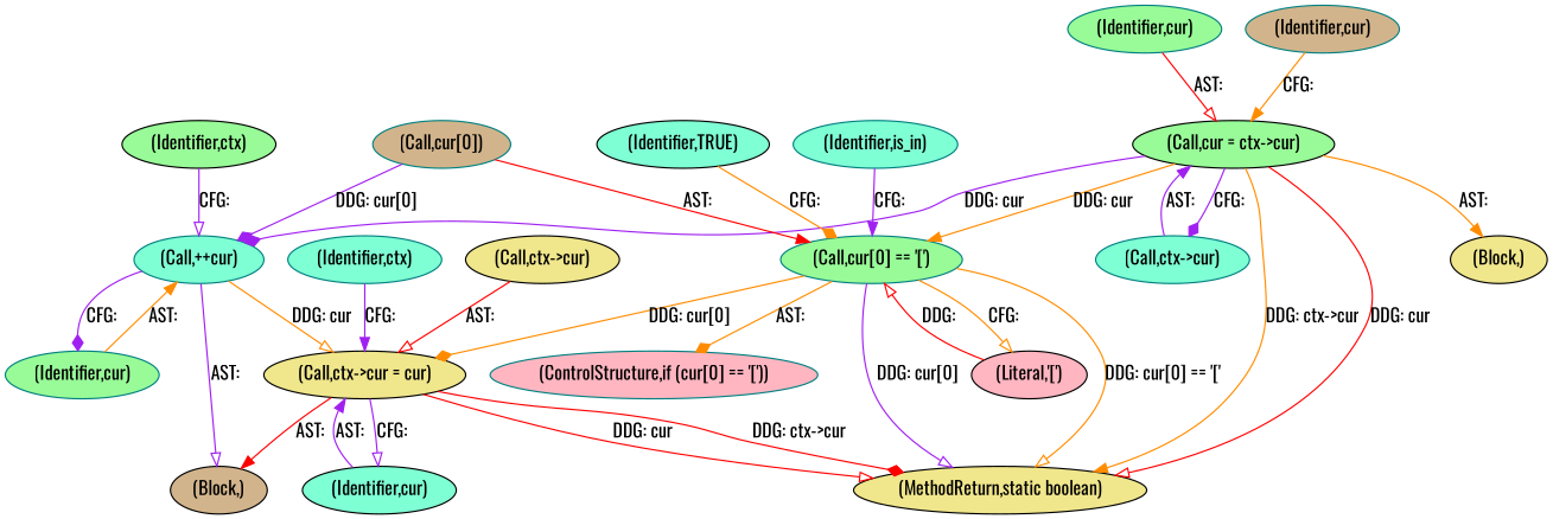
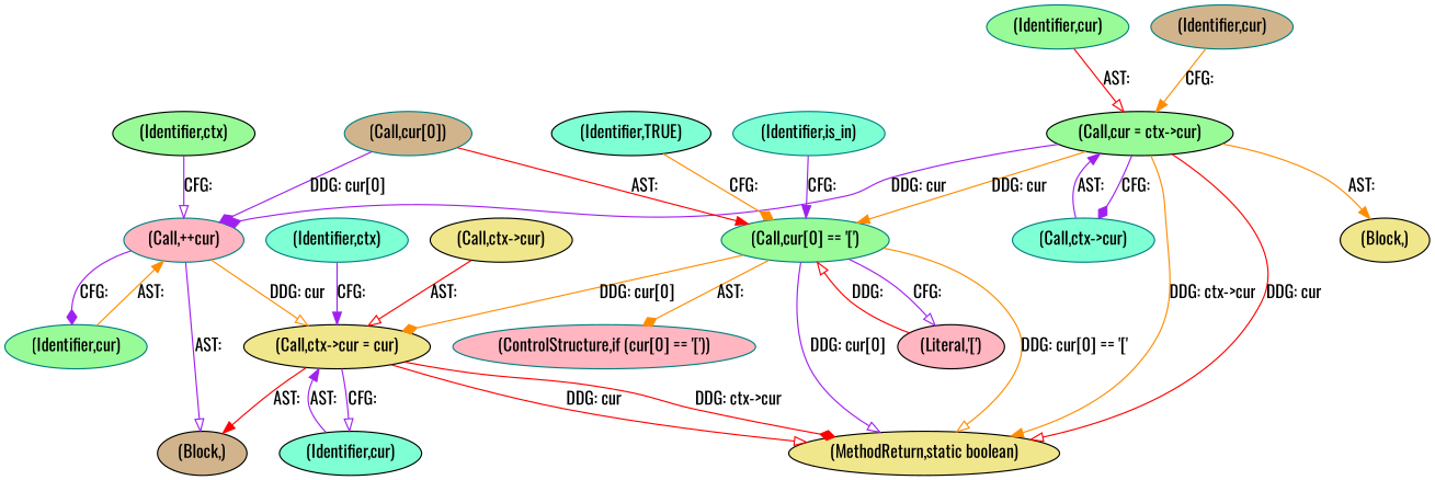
  digraph {
    fontname=Oswald
    node [color=teal fillcolor=aquamarine fontname=Oswald style=filled]
    edge [arrowhead=onormal color=purple fontname=Oswald]
    n1 [fillcolor=palegreen label="(Call,cur[0] == '[')"]
    n2 [color=black fillcolor=khaki label="(Call,ctx->cur = cur)"]
    n3 [color=black fillcolor=khaki label="(MethodReturn,static boolean)"]
    n4 [color=black fillcolor=lightpink label="(Literal,'[')"]
    n5 [fillcolor=lightpink label="(ControlStructure,if (cur[0] == '['))"]
-   n6 [label="(Call,++cur)"]
+   n6 [fillcolor=lightpink label="(Call,++cur)"]
    n7 [fillcolor=palegreen label="(Identifier,cur)"]
    n8 [color=black fillcolor=tan label="(Block,)"]
    n9 [color=black label="(Identifier,cur)"]
    n10 [color=black fillcolor=palegreen label="(Call,cur = ctx->cur)"]
    n11 [label="(Call,ctx->cur)"]
    n12 [color=black fillcolor=khaki label="(Block,)"]
    n13 [label="(Identifier,ctx)"]
    n14 [color=black fillcolor=khaki label="(Call,ctx->cur)"]
    n15 [color=black label="(Identifier,TRUE)"]
    n16 [color=black fillcolor=palegreen label="(Identifier,ctx)"]
    n17 [fillcolor=tan label="(Call,cur[0])"]
    n18 [fillcolor=palegreen label="(Identifier,cur)"]
    n19 [fillcolor=tan label="(Identifier,cur)"]
    n20 [label="(Identifier,is_in)"]
    n1 -> n2 [arrowhead=diamond color=darkorange label="DDG: cur[0]"]
    n1 -> n3 [color=darkorange label="DDG: cur[0] == '['"]
    n1 -> n3 [label="DDG: cur[0]"]
-   n1 -> n4 [color=darkorange label="CFG: "]
+   n1 -> n4 [label="CFG: "]
    n1 -> n5 [arrowhead=diamond color=darkorange label="AST: "]
    n2 -> n3 [color=red label="DDG: cur"]
    n2 -> n3 [arrowhead=diamond color=red label="DDG: ctx->cur"]
    n2 -> n8 [arrowhead=normal color=red label="AST: "]
    n2 -> n9 [label="CFG: "]
    n4 -> n1 [color=red label="DDG: "]
    n6 -> n2 [color=darkorange label="DDG: cur"]
    n6 -> n7 [arrowhead=diamond label="CFG: "]
    n6 -> n8 [label="AST: "]
    n7 -> n6 [arrowhead=normal color=darkorange label="AST: "]
    n9 -> n2 [arrowhead=normal label="AST: "]
    n10 -> n1 [arrowhead=normal color=darkorange label="DDG: cur"]
    n10 -> n3 [arrowhead=normal color=darkorange label="DDG: ctx->cur"]
    n10 -> n3 [color=red label="DDG: cur"]
    n10 -> n6 [arrowhead=diamond label="DDG: cur"]
    n10 -> n11 [arrowhead=diamond label="CFG: "]
    n10 -> n12 [arrowhead=normal color=darkorange label="AST: "]
    n11 -> n10 [arrowhead=normal label="AST: "]
    n13 -> n2 [arrowhead=normal label="CFG: "]
    n14 -> n2 [color=red label="AST: "]
    n15 -> n1 [arrowhead=diamond color=darkorange label="CFG: "]
    n16 -> n6 [label="CFG: "]
    n17 -> n1 [arrowhead=normal color=red label="AST: "]
    n17 -> n6 [arrowhead=diamond label="DDG: cur[0]"]
    n18 -> n10 [color=red label="AST: "]
    n19 -> n10 [arrowhead=normal color=darkorange label="CFG: "]
    n20 -> n1 [arrowhead=normal label="CFG: "]
  }
